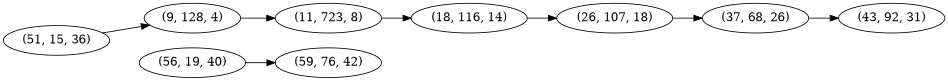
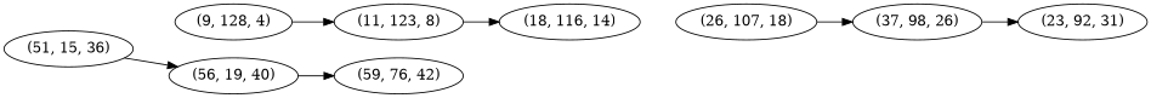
  digraph {
    rankdir=LR
    n1 [label="(9, 128, 4)"]
-   "(11, 123, 8)" [label="(11, 723, 8)"]
+   "(11, 123, 8)"
    "(18, 116, 14)"
    "(26, 107, 18)"
-   "(37, 98, 26)" [label="(37, 68, 26)"]
-   "(43, 92, 31)"
+   "(37, 98, 26)"
+   "(43, 92, 31)" [label="(23, 92, 31)"]
    n7 [label="(51, 15, 36)"]
    n8 [label="(56, 19, 40)"]
    "(59, 76, 42)"
    n1 -> "(11, 123, 8)"
    "(11, 123, 8)" -> "(18, 116, 14)"
-   "(18, 116, 14)" -> "(26, 107, 18)"
    "(26, 107, 18)" -> "(37, 98, 26)"
    "(37, 98, 26)" -> "(43, 92, 31)"
-   n7 -> n1
+   n7 -> n8
    n8 -> "(59, 76, 42)"
  }
